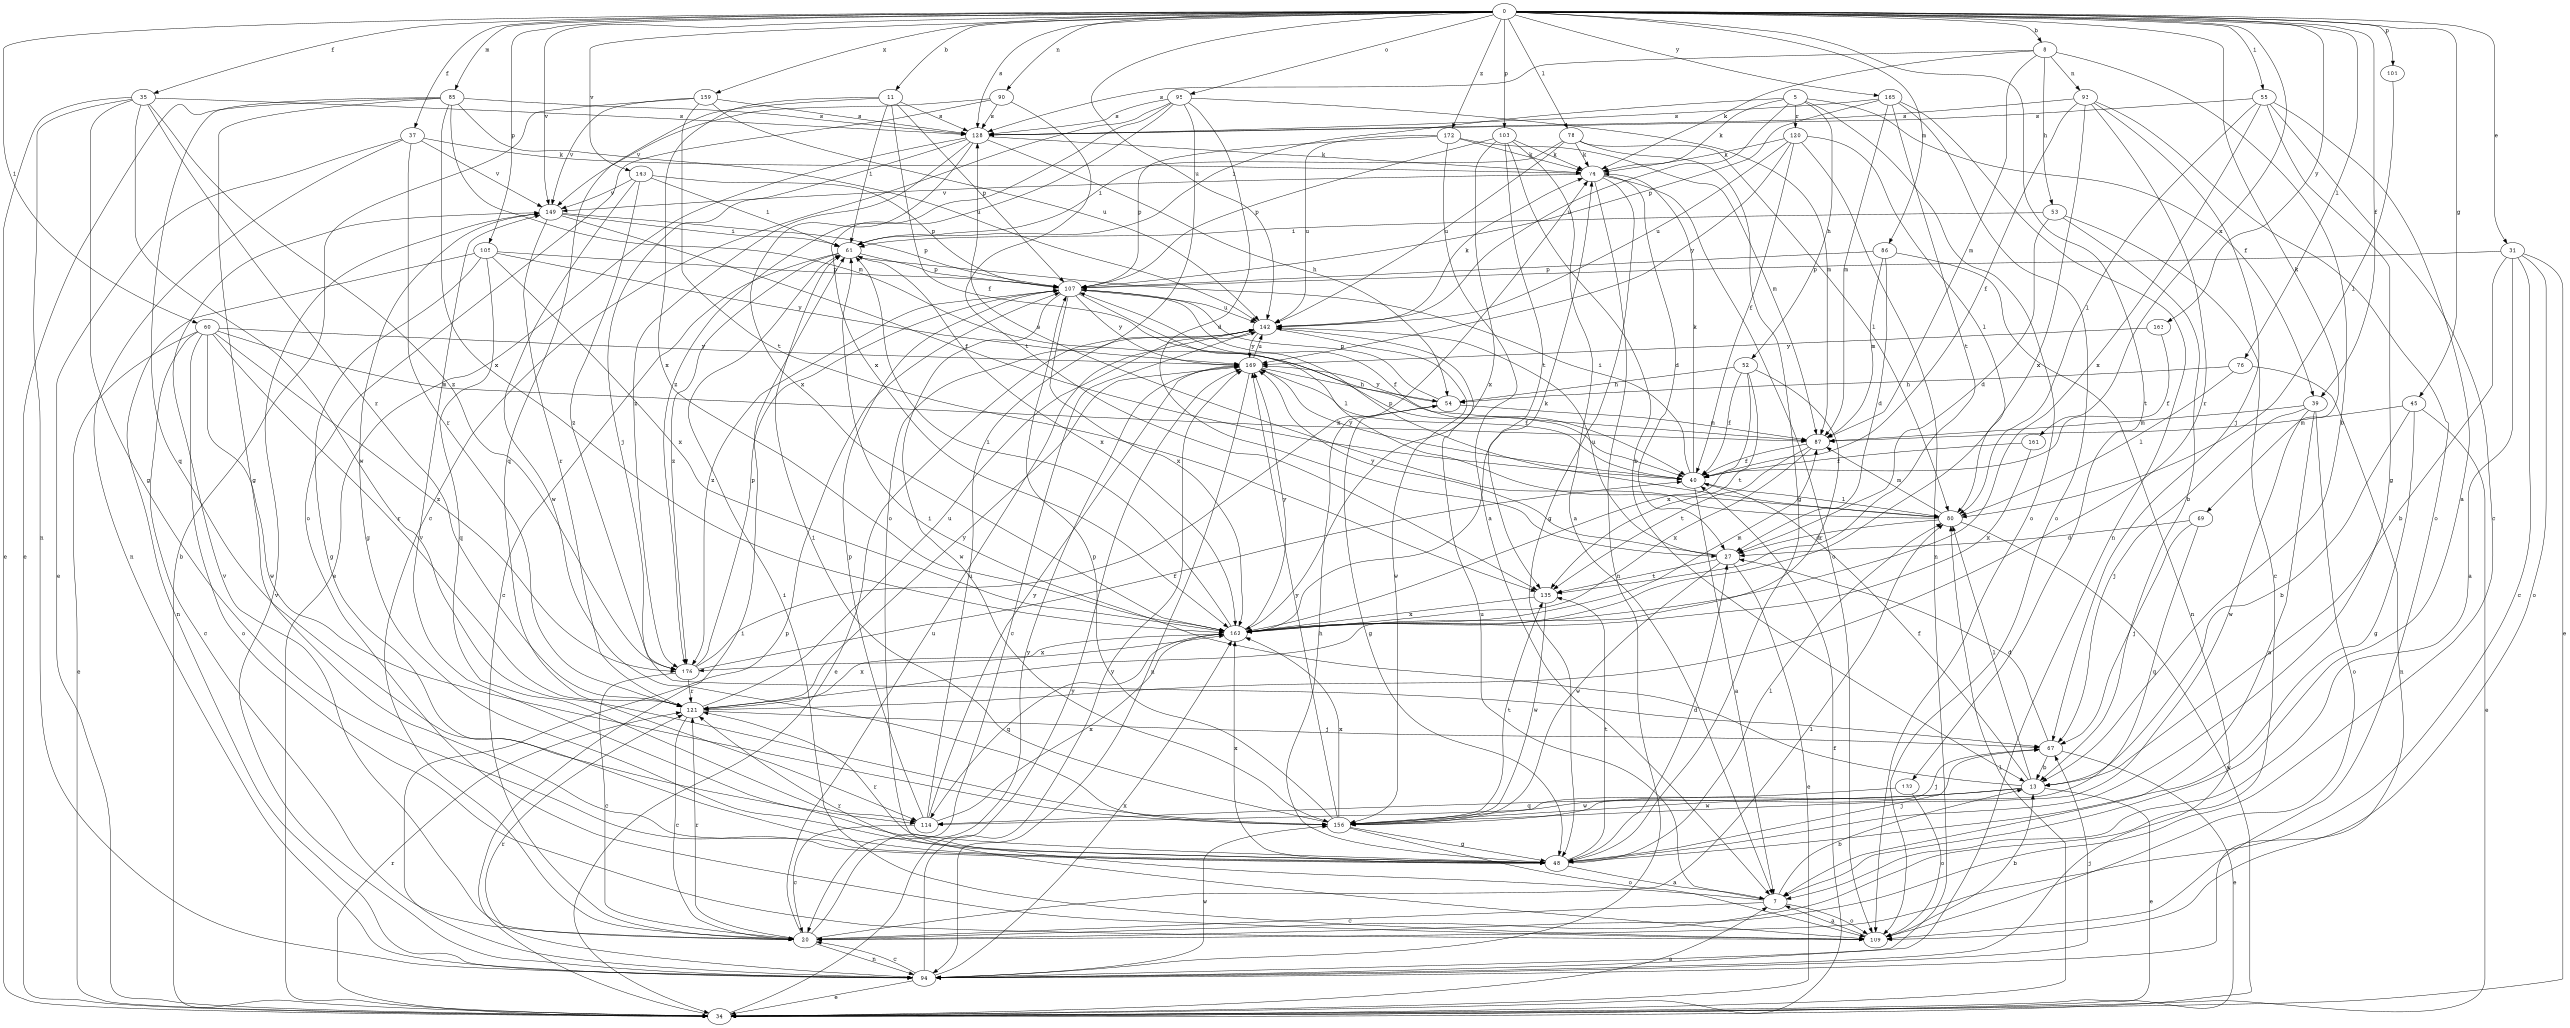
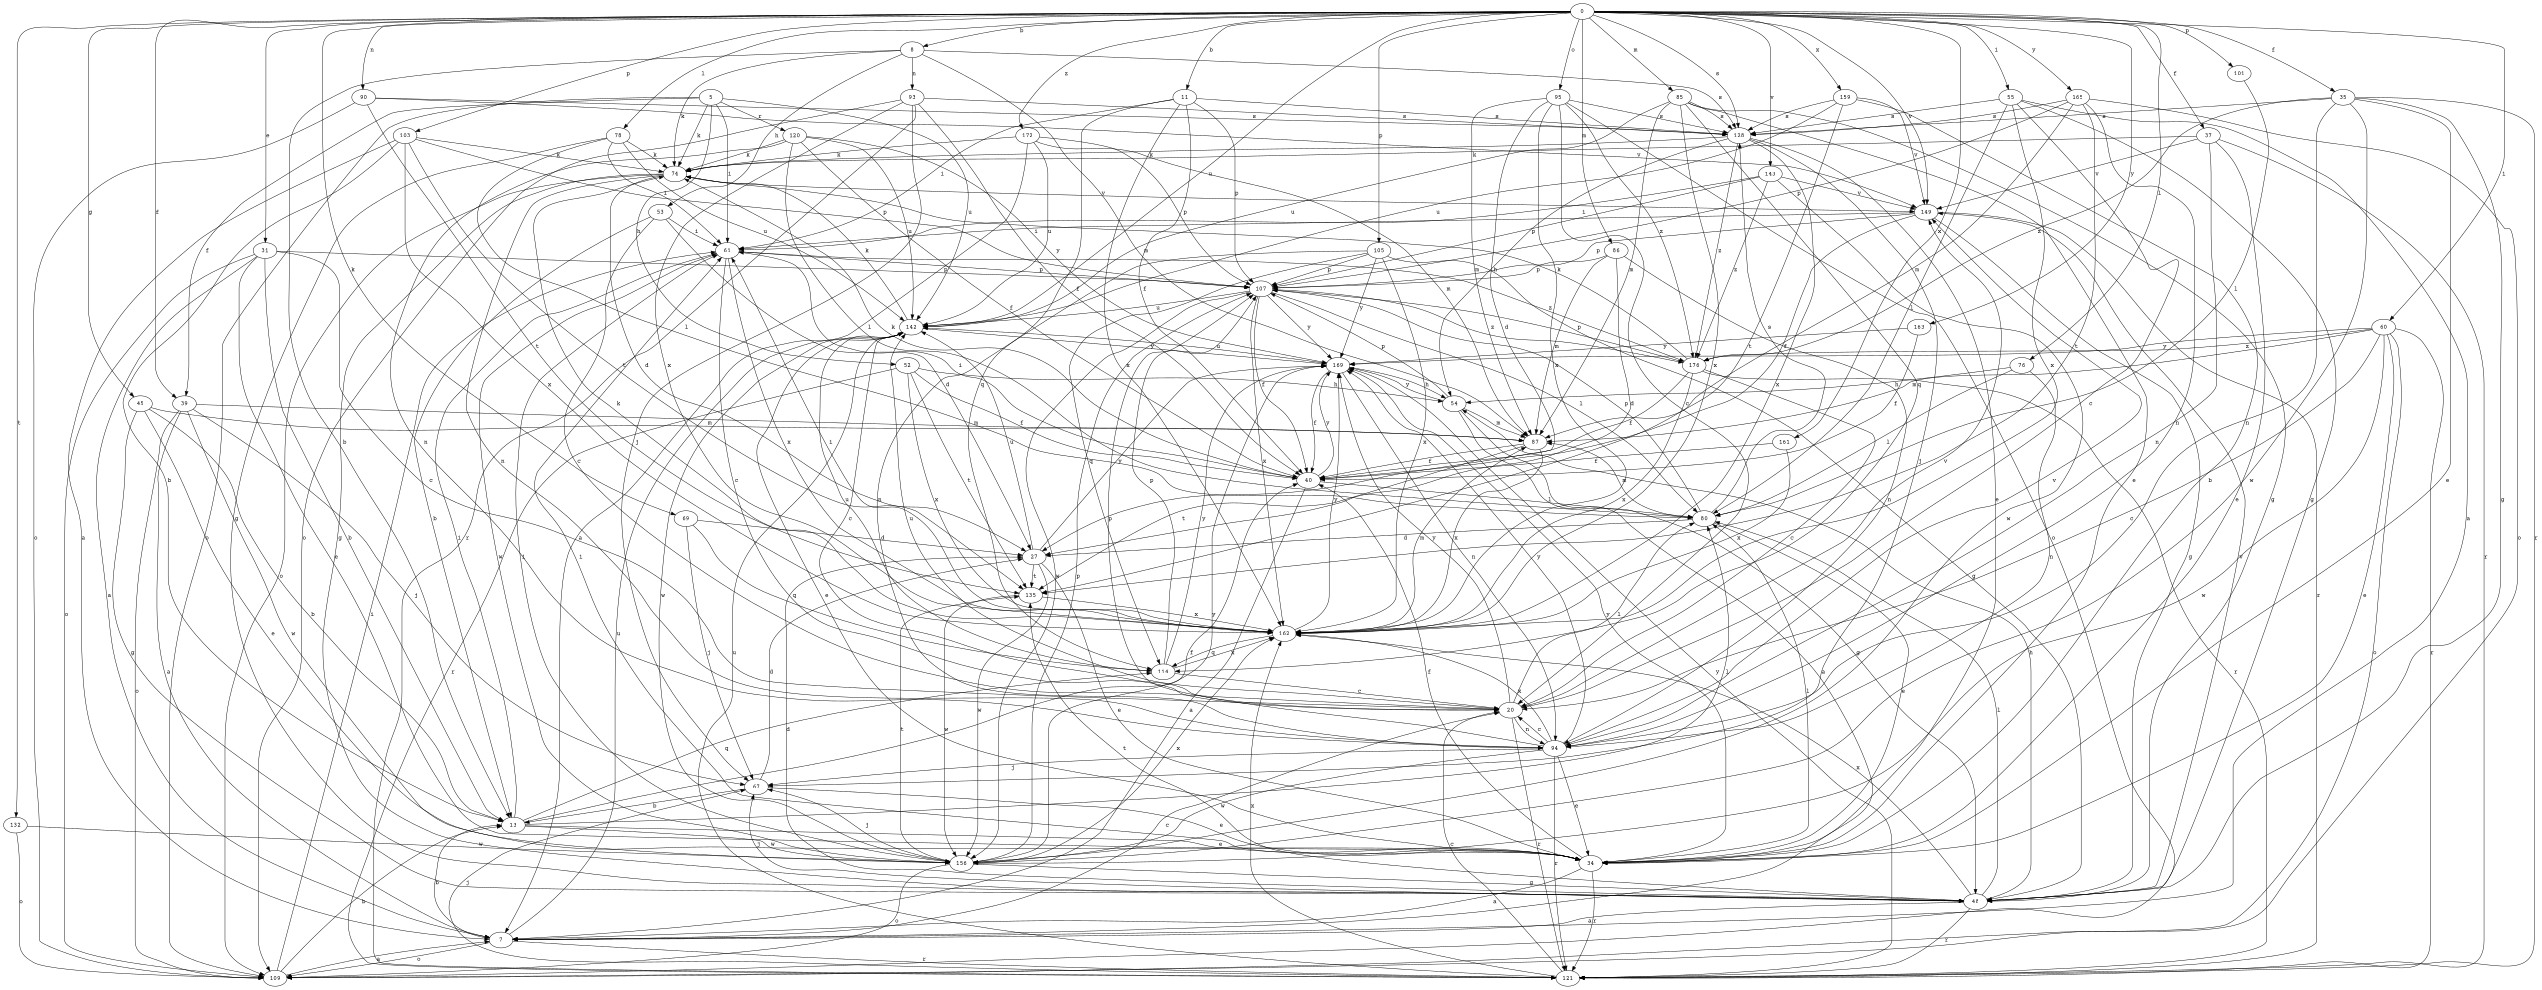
  strict digraph {
    fontname="Courier Prime"
    node [fontname="Courier Prime"]
    edge [fontname="Courier Prime"]
    0
    8
    11
    31
    35
    37
    39
    45
    55
    60
    69
    76
    78
    85
    86
    90
    95
    101
    103
    105
    128
    132
    142
    143
    149
    159
    161
    163
    165
    172
    74
    13
    53
    87
    93
    61
    40
    107
    114
    162
    n41 [label=109]
    7
    20
    34
    121
    156
    94
    48
    176
    67
    80
    169
    27
    54
    135
    5
    52
    120
    0 -> 8 [label=b]
    0 -> 11 [label=b]
    0 -> 31 [label=e]
    0 -> 35 [label=f]
    0 -> 37 [label=f]
    0 -> 39 [label=f]
    0 -> 45 [label=g]
    0 -> 55 [label=i]
    0 -> 60 [label=i]
    0 -> 69 [label=k]
    0 -> 76 [label=l]
    0 -> 78 [label=l]
    0 -> 85 [label=m]
    0 -> 86 [label=m]
    0 -> 90 [label=n]
    0 -> 95 [label=o]
    0 -> 101 [label=p]
    0 -> 103 [label=p]
    0 -> 105 [label=p]
    0 -> 128 [label=s]
    0 -> 132 [label=t]
    0 -> 142 [label=u]
    0 -> 143 [label=v]
    0 -> 149 [label=v]
    0 -> 159 [label=x]
    0 -> 161 [label=x]
    0 -> 163 [label=y]
    0 -> 165 [label=y]
    0 -> 172 [label=z]
    8 -> 128 [label=s]
    8 -> 74 [label=k]
    8 -> 13 [label=b]
    8 -> 53 [label=h]
    8 -> 87 [label=m]
    8 -> 93 [label=n]
    11 -> 128 [label=s]
    11 -> 61 [label=i]
    11 -> 40 [label=f]
    11 -> 107 [label=p]
    11 -> 114 [label=q]
    11 -> 162 [label=x]
    31 -> 13 [label=b]
    31 -> 107 [label=p]
    31 -> n41 [label=o]
    31 -> 7 [label=a]
    31 -> 20 [label=c]
    31 -> 34 [label=e]
    35 -> 128 [label=s]
    35 -> 34 [label=e]
    35 -> 121 [label=r]
    35 -> 156 [label=w]
    35 -> 94 [label=n]
    35 -> 48 [label=g]
    35 -> 176 [label=z]
    37 -> 149 [label=v]
    37 -> 74 [label=k]
    37 -> 34 [label=e]
    37 -> 121 [label=r]
    37 -> 94 [label=n]
    39 -> 87 [label=m]
    39 -> n41 [label=o]
    39 -> 7 [label=a]
    39 -> 156 [label=w]
    39 -> 67 [label=j]
    45 -> 13 [label=b]
    45 -> 87 [label=m]
    45 -> 34 [label=e]
    45 -> 48 [label=g]
    55 -> 128 [label=s]
    55 -> 162 [label=x]
    55 -> 7 [label=a]
    55 -> 20 [label=c]
    55 -> 48 [label=g]
    55 -> 80 [label=l]
    60 -> 87 [label=m]
    60 -> n41 [label=o]
    60 -> 20 [label=c]
    60 -> 34 [label=e]
    60 -> 121 [label=r]
    60 -> 156 [label=w]
    60 -> 176 [label=z]
    60 -> 169 [label=y]
    69 -> 114 [label=q]
    69 -> 67 [label=j]
    69 -> 27 [label=d]
    76 -> 94 [label=n]
    76 -> 80 [label=l]
    76 -> 54 [label=h]
    78 -> 142 [label=u]
    78 -> 74 [label=k]
    78 -> 61 [label=i]
    78 -> 48 [label=g]
    78 -> 80 [label=l]
    85 -> 128 [label=s]
    85 -> 142 [label=u]
    85 -> 87 [label=m]
    85 -> 114 [label=q]
    85 -> 162 [label=x]
    85 -> 34 [label=e]
    85 -> 48 [label=g]
    86 -> 87 [label=m]
    86 -> 107 [label=p]
    86 -> 94 [label=n]
    86 -> 27 [label=d]
    90 -> 128 [label=s]
    90 -> 149 [label=v]
    90 -> n41 [label=o]
    90 -> 135 [label=t]
    95 -> 128 [label=s]
    95 -> 87 [label=m]
    95 -> 162 [label=x]
    95 -> n41 [label=o]
    95 -> 20 [label=c]
    95 -> 176 [label=z]
    95 -> 27 [label=d]
    101 -> 80 [label=l]
    103 -> 74 [label=k]
    103 -> 13 [label=b]
    103 -> 107 [label=p]
    103 -> 162 [label=x]
    103 -> 7 [label=a]
    103 -> 135 [label=t]
    105 -> 107 [label=p]
    105 -> 114 [label=q]
    105 -> 162 [label=x]
    105 -> 94 [label=n]
    105 -> 48 [label=g]
    105 -> 169 [label=y]
    128 -> 74 [label=k]
    128 -> 162 [label=x]
    128 -> 34 [label=e]
    128 -> 176 [label=z]
    128 -> 67 [label=j]
    128 -> 54 [label=h]
    132 -> n41 [label=o]
    132 -> 156 [label=w]
    142 -> 74 [label=k]
    142 -> 20 [label=c]
    142 -> 34 [label=e]
    142 -> 156 [label=w]
    142 -> 169 [label=y]
    143 -> 149 [label=v]
    143 -> 61 [label=i]
    143 -> 107 [label=p]
    143 -> 156 [label=w]
    143 -> 176 [label=z]
    149 -> 61 [label=i]
    149 -> 40 [label=f]
    149 -> 107 [label=p]
    149 -> 121 [label=r]
    149 -> 48 [label=g]
    159 -> 128 [label=s]
    159 -> 142 [label=u]
    159 -> 149 [label=v]
    159 -> 34 [label=b]
    159 -> 135 [label=t]
    161 -> 40 [label=f]
    161 -> 162 [label=x]
    163 -> 40 [label=f]
    163 -> 169 [label=y]
    165 -> 128 [label=s]
    165 -> 87 [label=m]
    165 -> 107 [label=p]
    165 -> n41 [label=o]
    165 -> 94 [label=n]
    165 -> 135 [label=t]
    172 -> 142 [label=u]
    172 -> 74 [label=k]
    172 -> 87 [label=m]
    172 -> 107 [label=p]
    172 -> 7 [label=a]
    74 -> 149 [label=v]
    74 -> n41 [label=o]
    74 -> 94 [label=n]
    74 -> 48 [label=g]
    74 -> 27 [label=d]
    13 -> 61 [label=i]
    13 -> 40 [label=f]
    13 -> 114 [label=q]
    13 -> 34 [label=e]
    13 -> 156 [label=w]
    13 -> 80 [label=l]
    53 -> 13 [label=b]
    53 -> 61 [label=i]
    53 -> 20 [label=c]
    53 -> 27 [label=d]
    87 -> 40 [label=f]
    87 -> 162 [label=x]
    87 -> 135 [label=t]
    93 -> 128 [label=s]
    93 -> 40 [label=f]
    93 -> 162 [label=x]
    93 -> n41 [label=o]
    93 -> 121 [label=r]
    93 -> 67 [label=j]
    61 -> 107 [label=p]
    61 -> 162 [label=x]
    61 -> 20 [label=c]
+   61 -> 156 [label=w]
    61 -> 176 [label=z]
    40 -> 74 [label=k]
    40 -> 61 [label=i]
    40 -> 7 [label=a]
    40 -> 80 [label=l]
    40 -> 169 [label=y]
    107 -> 142 [label=u]
    107 -> 40 [label=f]
    107 -> 162 [label=x]
    107 -> 156 [label=w]
    107 -> 176 [label=z]
    107 -> 80 [label=l]
    107 -> 169 [label=y]
    114 -> 142 [label=u]
    114 -> 107 [label=p]
    114 -> 162 [label=x]
    114 -> 20 [label=c]
    114 -> 169 [label=y]
    162 -> 74 [label=k]
    162 -> 87 [label=m]
    162 -> 61 [label=i]
    162 -> 114 [label=q]
    162 -> 169 [label=y]
    n41 -> 13 [label=b]
    n41 -> 61 [label=i]
    n41 -> 7 [label=a]
    7 -> 142 [label=u]
    7 -> 13 [label=b]
    7 -> n41 [label=o]
    7 -> 20 [label=c]
    7 -> 121 [label=r]
    20 -> 142 [label=u]
    20 -> 149 [label=v]
    20 -> 121 [label=r]
    20 -> 94 [label=n]
    20 -> 80 [label=l]
    20 -> 169 [label=y]
    34 -> 61 [label=i]
    34 -> 40 [label=f]
    34 -> 7 [label=a]
    34 -> 121 [label=r]
    34 -> 80 [label=l]
    34 -> 169 [label=y]
    121 -> 142 [label=u]
    121 -> 162 [label=x]
    121 -> 20 [label=c]
    121 -> 67 [label=j]
    121 -> 169 [label=y]
    156 -> 61 [label=i]
    156 -> 107 [label=p]
    156 -> 162 [label=x]
    156 -> n41 [label=o]
    156 -> 48 [label=g]
    156 -> 67 [label=j]
    156 -> 169 [label=y]
    156 -> 135 [label=t]
    94 -> 149 [label=v]
    94 -> 107 [label=p]
    94 -> 162 [label=x]
    94 -> 20 [label=c]
    94 -> 34 [label=e]
    94 -> 121 [label=r]
    94 -> 156 [label=w]
    94 -> 67 [label=j]
    94 -> 169 [label=y]
    48 -> 149 [label=v]
    48 -> 162 [label=x]
    48 -> 7 [label=a]
    48 -> 121 [label=r]
    48 -> 67 [label=j]
    48 -> 80 [label=l]
    48 -> 27 [label=d]
    48 -> 54 [label=h]
    48 -> 135 [label=t]
    176 -> 74 [label=k]
    176 -> 40 [label=f]
    176 -> 107 [label=p]
-   162 -> 176 [label=x]
+   176 -> 162 [label=x]
    176 -> 20 [label=c]
    176 -> 121 [label=r]
    67 -> 13 [label=b]
    67 -> 34 [label=e]
    67 -> 27 [label=d]
    80 -> 128 [label=s]
    80 -> 87 [label=m]
    80 -> 107 [label=p]
-   80 -> 34 [label=w]
+   80 -> 34 [label=e]
    80 -> 27 [label=d]
    169 -> 142 [label=u]
    169 -> 40 [label=f]
    169 -> 94 [label=n]
    169 -> 54 [label=h]
    27 -> 142 [label=u]
    27 -> 34 [label=e]
    27 -> 156 [label=w]
    27 -> 169 [label=y]
    27 -> 135 [label=t]
    54 -> 87 [label=m]
    54 -> 107 [label=p]
+   54 -> 7 [label=a]
    54 -> 48 [label=g]
    54 -> 169 [label=y]
    135 -> 162 [label=x]
    135 -> 156 [label=w]
    5 -> 39 [label=f]
    5 -> 142 [label=u]
    5 -> 74 [label=k]
    5 -> 61 [label=i]
    5 -> n41 [label=o]
    5 -> 52 [label=h]
    5 -> 120 [label=r]
    52 -> 40 [label=f]
    52 -> 162 [label=x]
    52 -> 121 [label=r]
    52 -> 54 [label=h]
    52 -> 135 [label=t]
    120 -> 142 [label=u]
    120 -> 74 [label=k]
    120 -> 40 [label=f]
    120 -> 94 [label=n]
    120 -> 80 [label=l]
    120 -> 169 [label=y]
  }
